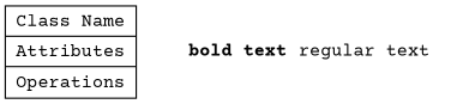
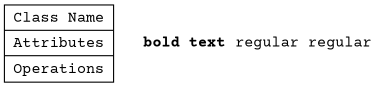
  digraph {
    fontname="Courier Prime"
    node [fontname="Courier Prime"]
    n1 [label="{Class Name | Attributes | Operations}" shape=record]
-   n2 [label=< <B>bold text</B> regular text > margin=0 shape=none]
+   n2 [label=< <B>bold text</B> regular regular > margin=0 shape=none]
  }
